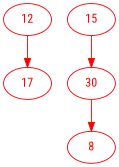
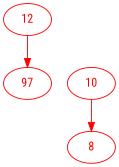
  digraph {
    fontname="Roboto Condensed"
    node [color=red fontcolor=red fontname="Roboto Condensed"]
    edge [color=red fontname="Roboto Condensed"]
    12
-   17
-   10 [label=30]
+   17 [label=97]
+   10
    8
-   15
    12 -> 17
    10 -> 8
-   15 -> 10
  }
